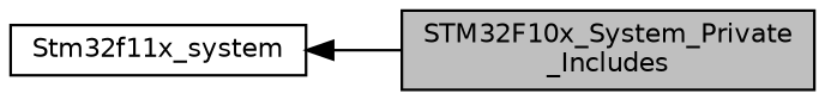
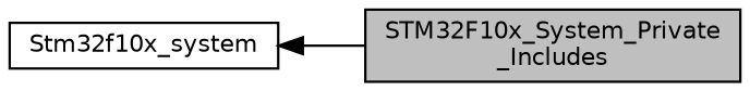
  digraph {
    rankdir=LR
    node [color=black fontname=Helvetica fontsize=10 shape=box style=filled]
    n1 [fillcolor=grey75 fontcolor=black height=0.2 label="STM32F10x_System_Private\l_Includes" width=0.4]
-   n2 [fillcolor=white height=0.2 label=Stm32f11x_system width=0.4]
+   n2 [fillcolor=white height=0.2 label=Stm32f10x_system width=0.4]
    n2 -> n1 [dir=back fontname=Helvetica fontsize=10 labelfontname=Helvetica labelfontsize=10 shape=plaintext style=solid]
  }
